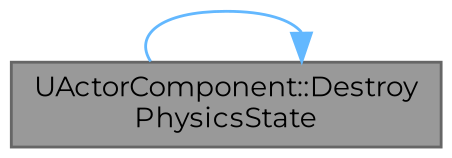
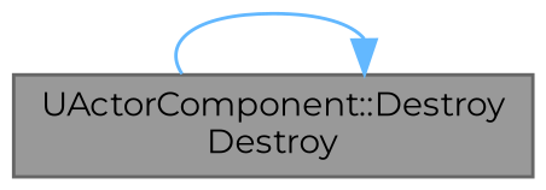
  digraph {
    rankdir=LR
    fontname=Montserrat
-   n1 [color=gray40 fillcolor=grey60 fontcolor=black fontname=Montserrat fontsize=10 height=0.2 label="UActorComponent::Destroy\lPhysicsState" shape=box style=filled width=0.4]
+   n1 [color=gray40 fillcolor=grey60 fontcolor=black fontname=Montserrat fontsize=10 height=0.2 label="UActorComponent::Destroy\lDestroy" shape=box style=filled width=0.4]
    n1 -> n1 [color=steelblue1 fontname=Montserrat fontsize=10 labelfontname=Helvetica labelfontsize=10 style=solid]
  }
